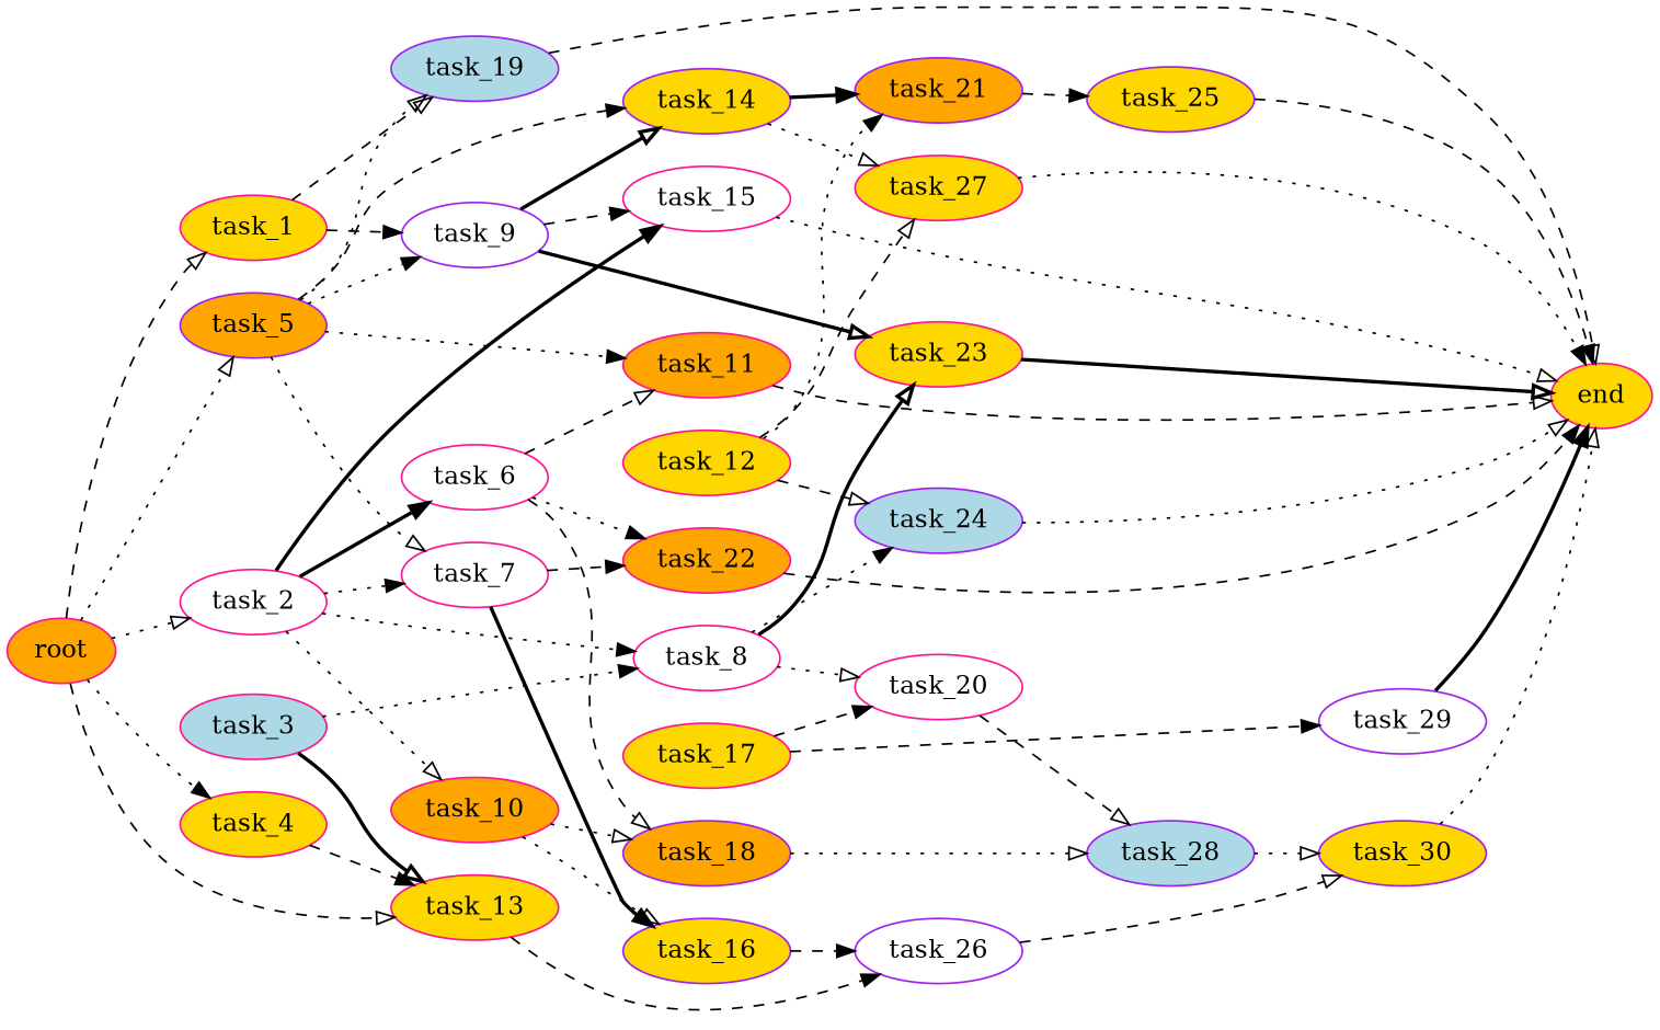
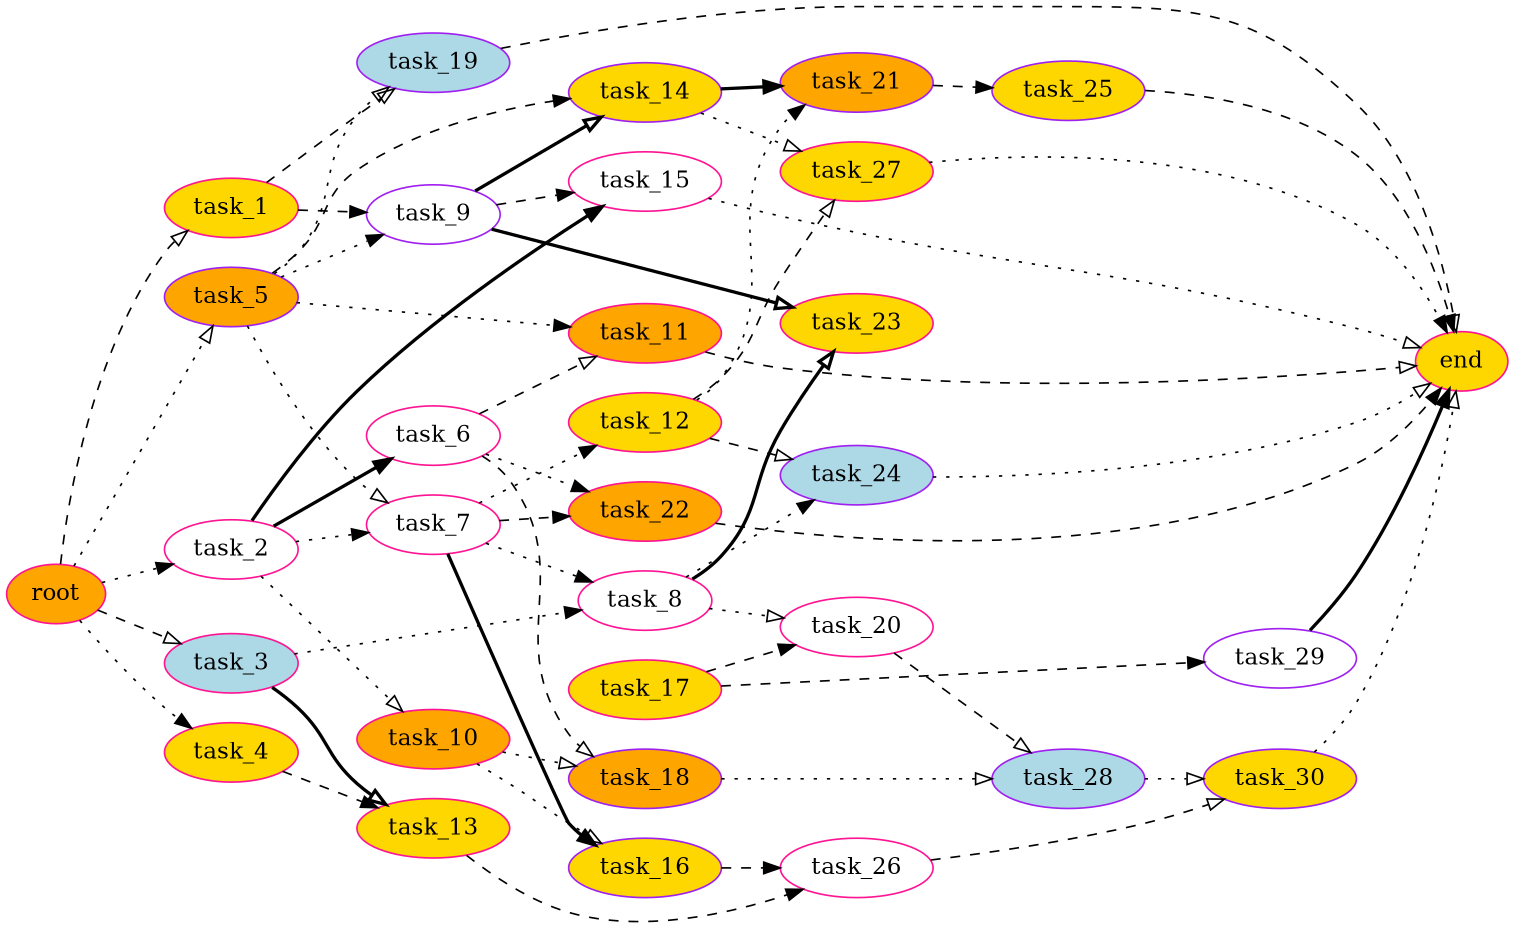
  digraph {
    rankdir=LR
    node [color=deeppink fillcolor=gold style=filled]
    edge [arrowhead=onormal style=dotted]
    root [fillcolor=orange]
    task_1
    task_2 [fillcolor=white]
    task_3 [fillcolor=lightblue]
    task_4
    task_5 [color=purple fillcolor=orange]
    task_9 [color=purple fillcolor=white]
    task_19 [color=purple fillcolor=lightblue]
    task_6 [fillcolor=white]
    task_7 [fillcolor=white]
    task_8 [fillcolor=white]
    task_10 [fillcolor=orange]
    task_15 [fillcolor=white]
    task_13
    task_11 [fillcolor=orange]
    task_14 [color=purple]
    task_23
    end
    task_18 [color=purple fillcolor=orange]
    task_22 [fillcolor=orange]
    task_12
    task_16 [color=purple]
    task_20 [fillcolor=white]
    task_24 [color=purple fillcolor=lightblue]
-   task_26 [color=purple fillcolor=white]
+   task_26 [fillcolor=white]
    task_21 [color=purple fillcolor=orange]
    task_27
    task_28 [color=purple fillcolor=lightblue]
    task_25 [color=purple]
    task_30 [color=purple]
    task_17
    task_29 [color=purple fillcolor=white]
    root -> task_1 [style=dashed]
-   root -> task_2
-   root -> task_13 [style=dashed]
+   root -> task_2 [arrowhead=normal]
+   root -> task_3 [style=dashed]
    root -> task_4 [arrowhead=normal]
    root -> task_5
    task_1 -> task_9 [arrowhead=normal style=dashed]
    task_1 -> task_19 [style=dashed]
    task_2 -> task_6 [arrowhead=normal style=bold]
    task_2 -> task_7 [arrowhead=normal]
-   task_2 -> task_8 [arrowhead=normal]
+   task_7 -> task_8 [arrowhead=normal]
    task_2 -> task_10
    task_2 -> task_15 [arrowhead=normal style=bold]
    task_3 -> task_8 [arrowhead=normal]
    task_3 -> task_13 [style=bold]
    task_4 -> task_13 [arrowhead=normal style=dashed]
    task_5 -> task_9 [arrowhead=normal]
    task_5 -> task_19
    task_5 -> task_7
    task_5 -> task_11 [arrowhead=normal]
    task_5 -> task_14 [arrowhead=normal style=dashed]
    task_9 -> task_15 [arrowhead=normal style=dashed]
    task_9 -> task_14 [style=bold]
    task_9 -> task_23 [style=bold]
    task_19 -> end [style=dashed]
    task_6 -> task_11 [style=dashed]
    task_6 -> task_18 [style=dashed]
    task_6 -> task_22 [arrowhead=normal]
    task_7 -> task_22 [arrowhead=normal style=dashed]
+   task_7 -> task_12 [arrowhead=normal]
    task_7 -> task_16 [arrowhead=normal style=bold]
    task_8 -> task_23 [style=bold]
    task_8 -> task_20
    task_8 -> task_24 [arrowhead=normal]
    task_10 -> task_18
    task_10 -> task_16
    task_15 -> end
    task_13 -> task_26 [arrowhead=normal style=dashed]
    task_11 -> end [style=dashed]
    task_14 -> task_21 [arrowhead=normal style=bold]
    task_14 -> task_27
-   task_23 -> end [style=bold]
    task_18 -> task_28
    task_22 -> end [arrowhead=normal style=dashed]
    task_12 -> task_24 [style=dashed]
    task_12 -> task_21 [arrowhead=normal]
    task_12 -> task_27 [style=dashed]
    task_16 -> task_26 [arrowhead=normal style=dashed]
    task_20 -> task_28 [style=dashed]
    task_24 -> end
    task_26 -> task_30 [style=dashed]
    task_21 -> task_25 [arrowhead=normal style=dashed]
    task_27 -> end [arrowhead=normal]
    task_28 -> task_30
    task_25 -> end [arrowhead=normal style=dashed]
    task_30 -> end
    task_17 -> task_20 [arrowhead=normal style=dashed]
    task_17 -> task_29 [arrowhead=normal style=dashed]
    task_29 -> end [arrowhead=normal style=bold]
  }
